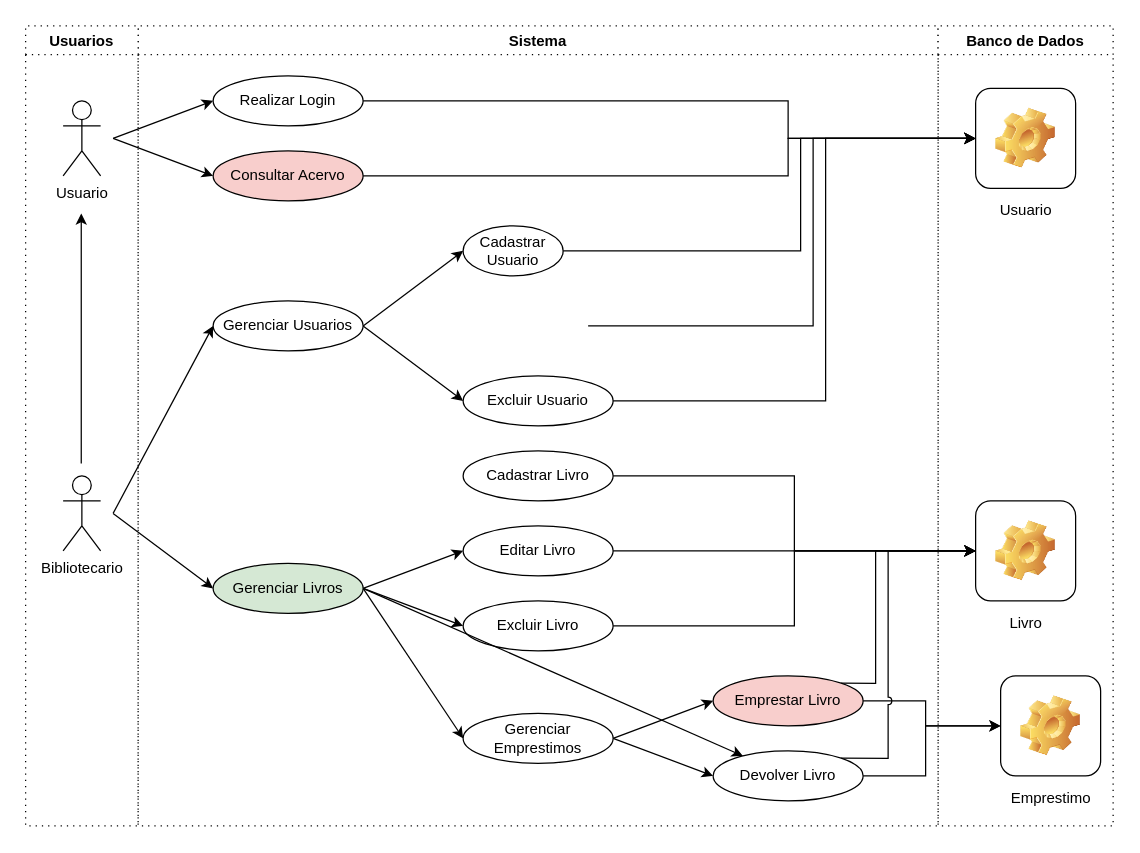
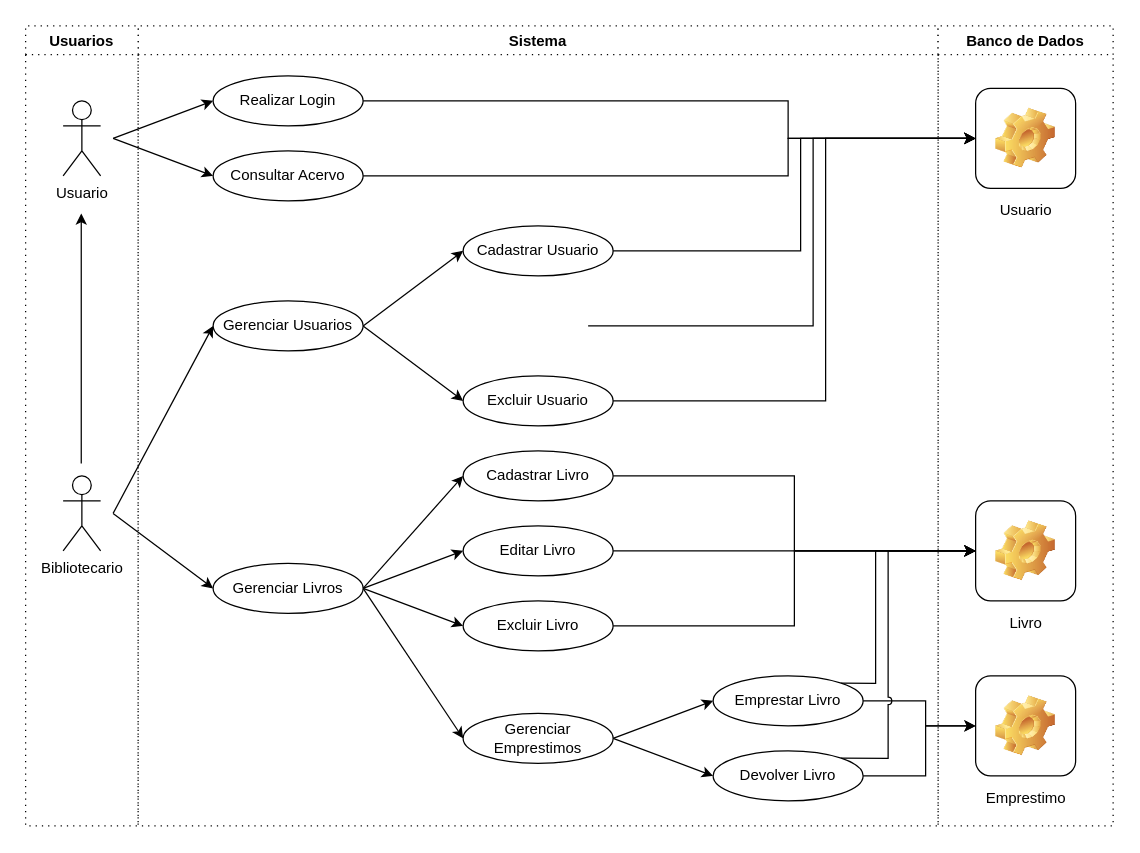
  <mxCell id="0" />
  <mxCell id="1" parent="0" />
  <mxCell id="2" value="Usuario" style="shape=umlActor;verticalLabelPosition=bottom;verticalAlign=top;html=1;" vertex="1" parent="1"><mxGeometry x="50" y="80" width="30" height="60" as="geometry" /></mxCell>
  <mxCell id="3" value="Bibliotecario" style="shape=umlActor;verticalLabelPosition=bottom;verticalAlign=top;html=1;" vertex="1" parent="1"><mxGeometry x="50" y="380" width="30" height="60" as="geometry" /></mxCell>
  <mxCell id="4" style="edgeStyle=orthogonalEdgeStyle;rounded=0;orthogonalLoop=1;jettySize=auto;html=1;exitX=1;exitY=0.5;exitDx=0;exitDy=0;entryX=0;entryY=0.5;entryDx=0;entryDy=0;" edge="1" parent="1" source="5" target="45"><mxGeometry relative="1" as="geometry"><Array as="points"><mxPoint x="630" y="80" /><mxPoint x="630" y="110" /></Array></mxGeometry></mxCell>
  <mxCell id="5" value="Realizar Login" style="ellipse;whiteSpace=wrap;html=1;" vertex="1" parent="1"><mxGeometry x="170" y="60" width="120" height="40" as="geometry" /></mxCell>
  <mxCell id="6" style="edgeStyle=orthogonalEdgeStyle;rounded=0;orthogonalLoop=1;jettySize=auto;html=1;exitX=1;exitY=0.5;exitDx=0;exitDy=0;entryX=0;entryY=0.5;entryDx=0;entryDy=0;" edge="1" parent="1" source="7" target="45"><mxGeometry relative="1" as="geometry"><Array as="points"><mxPoint x="630" y="140" /><mxPoint x="630" y="110" /></Array></mxGeometry></mxCell>
- <mxCell id="7" value="Consultar Acervo" style="ellipse;whiteSpace=wrap;html=1;fillColor=#f8cecc;" vertex="1" parent="1"><mxGeometry x="170" y="120" width="120" height="40" as="geometry" /></mxCell>
+ <mxCell id="7" value="Consultar Acervo" style="ellipse;whiteSpace=wrap;html=1;" vertex="1" parent="1"><mxGeometry x="170" y="120" width="120" height="40" as="geometry" /></mxCell>
  <mxCell id="8" style="edgeStyle=orthogonalEdgeStyle;rounded=0;orthogonalLoop=1;jettySize=auto;html=1;exitX=1;exitY=0.5;exitDx=0;exitDy=0;entryX=0;entryY=0.5;entryDx=0;entryDy=0;" edge="1" parent="1" source="9" target="46"><mxGeometry relative="1" as="geometry" /></mxCell>
  <mxCell id="9" value="Cadastrar Livro" style="ellipse;whiteSpace=wrap;html=1;" vertex="1" parent="1"><mxGeometry x="370" y="360" width="120" height="40" as="geometry" /></mxCell>
  <mxCell id="10" style="edgeStyle=orthogonalEdgeStyle;rounded=0;orthogonalLoop=1;jettySize=auto;html=1;exitX=1;exitY=0.5;exitDx=0;exitDy=0;entryX=0;entryY=0.5;entryDx=0;entryDy=0;" edge="1" parent="1" source="11" target="46"><mxGeometry relative="1" as="geometry"><mxPoint x="780" y="430" as="targetPoint" /></mxGeometry></mxCell>
  <mxCell id="11" value="Editar Livro" style="ellipse;whiteSpace=wrap;html=1;" vertex="1" parent="1"><mxGeometry x="370" y="420" width="120" height="40" as="geometry" /></mxCell>
  <mxCell id="12" style="edgeStyle=orthogonalEdgeStyle;rounded=0;orthogonalLoop=1;jettySize=auto;html=1;exitX=1;exitY=0.5;exitDx=0;exitDy=0;entryX=0;entryY=0.5;entryDx=0;entryDy=0;" edge="1" parent="1" source="13" target="46"><mxGeometry relative="1" as="geometry" /></mxCell>
  <mxCell id="13" value="Excluir Livro" style="ellipse;whiteSpace=wrap;html=1;" vertex="1" parent="1"><mxGeometry x="370" y="480" width="120" height="40" as="geometry" /></mxCell>
  <mxCell id="14" style="edgeStyle=orthogonalEdgeStyle;rounded=0;orthogonalLoop=1;jettySize=auto;html=1;entryX=0;entryY=0.5;entryDx=0;entryDy=0;exitX=1;exitY=0;exitDx=0;exitDy=0;" edge="1" parent="1" source="16" target="46"><mxGeometry relative="1" as="geometry"><mxPoint x="670" y="520" as="sourcePoint" /><Array as="points"><mxPoint x="700" y="546" /><mxPoint x="700" y="440" /></Array></mxGeometry></mxCell>
  <mxCell id="15" style="edgeStyle=orthogonalEdgeStyle;rounded=0;orthogonalLoop=1;jettySize=auto;html=1;exitX=1;exitY=0.5;exitDx=0;exitDy=0;entryX=0;entryY=0.5;entryDx=0;entryDy=0;jumpStyle=arc;flowAnimation=0;shadow=0;" edge="1" parent="1" source="16" target="47"><mxGeometry relative="1" as="geometry"><Array as="points"><mxPoint x="740" y="560" /><mxPoint x="740" y="580" /></Array></mxGeometry></mxCell>
- <mxCell id="16" value="Emprestar Livro" style="ellipse;whiteSpace=wrap;html=1;fillColor=#f8cecc;" vertex="1" parent="1"><mxGeometry x="570" y="540" width="120" height="40" as="geometry" /></mxCell>
+ <mxCell id="16" value="Emprestar Livro" style="ellipse;whiteSpace=wrap;html=1;" vertex="1" parent="1"><mxGeometry x="570" y="540" width="120" height="40" as="geometry" /></mxCell>
  <mxCell id="17" style="edgeStyle=orthogonalEdgeStyle;rounded=0;orthogonalLoop=1;jettySize=auto;html=1;entryX=0;entryY=0.5;entryDx=0;entryDy=0;exitX=1;exitY=0;exitDx=0;exitDy=0;flowAnimation=0;shadow=0;jumpStyle=arc;" edge="1" parent="1" source="19" target="46"><mxGeometry relative="1" as="geometry"><mxPoint x="690" y="590" as="sourcePoint" /><Array as="points"><mxPoint x="710" y="606" /><mxPoint x="710" y="440" /></Array></mxGeometry></mxCell>
  <mxCell id="18" value="" style="edgeStyle=orthogonalEdgeStyle;rounded=0;orthogonalLoop=1;jettySize=auto;html=1;" edge="1" parent="1" source="19" target="47"><mxGeometry relative="1" as="geometry"><Array as="points"><mxPoint x="740" y="620" /><mxPoint x="740" y="580" /></Array></mxGeometry></mxCell>
  <mxCell id="19" value="Devolver Livro" style="ellipse;whiteSpace=wrap;html=1;" vertex="1" parent="1"><mxGeometry x="570" y="600" width="120" height="40" as="geometry" /></mxCell>
  <mxCell id="20" style="edgeStyle=orthogonalEdgeStyle;rounded=0;orthogonalLoop=1;jettySize=auto;html=1;exitX=1;exitY=0.5;exitDx=0;exitDy=0;entryX=0;entryY=0.5;entryDx=0;entryDy=0;" edge="1" parent="1" source="21" target="45"><mxGeometry relative="1" as="geometry"><Array as="points"><mxPoint x="640" y="200" /><mxPoint x="640" y="110" /></Array></mxGeometry></mxCell>
- <mxCell id="21" value="Cadastrar Usuario" style="ellipse;whiteSpace=wrap;html=1;" vertex="1" parent="1"><mxGeometry x="370" y="180" width="80" height="40" as="geometry" /></mxCell>
+ <mxCell id="21" value="Cadastrar Usuario" style="ellipse;whiteSpace=wrap;html=1;" vertex="1" parent="1"><mxGeometry x="370" y="180" width="120" height="40" as="geometry" /></mxCell>
  <mxCell id="22" style="edgeStyle=orthogonalEdgeStyle;rounded=0;orthogonalLoop=1;jettySize=auto;html=1;exitX=1;exitY=0.5;exitDx=0;exitDy=0;entryX=0;entryY=0.5;entryDx=0;entryDy=0;" edge="1" parent="1" source="23" target="45"><mxGeometry relative="1" as="geometry"><mxPoint x="740" y="110" as="targetPoint" /><Array as="points"><mxPoint x="660" y="320" /><mxPoint x="660" y="110" /></Array></mxGeometry></mxCell>
  <mxCell id="23" value="Excluir Usuario" style="ellipse;whiteSpace=wrap;html=1;" vertex="1" parent="1"><mxGeometry x="370" y="300" width="120" height="40" as="geometry" /></mxCell>
  <mxCell id="24" style="rounded=0;orthogonalLoop=1;jettySize=auto;html=1;exitX=1;exitY=0.5;exitDx=0;exitDy=0;entryX=0;entryY=0.5;entryDx=0;entryDy=0;" edge="1" parent="1" source="26" target="21"><mxGeometry relative="1" as="geometry" /></mxCell>
  <mxCell id="25" style="rounded=0;orthogonalLoop=1;jettySize=auto;html=1;exitX=1;exitY=0.5;exitDx=0;exitDy=0;entryX=0;entryY=0.5;entryDx=0;entryDy=0;" edge="1" parent="1" source="26" target="23"><mxGeometry relative="1" as="geometry" /></mxCell>
  <mxCell id="26" value="Gerenciar Usuarios" style="ellipse;whiteSpace=wrap;html=1;" vertex="1" parent="1"><mxGeometry x="170" y="240" width="120" height="40" as="geometry" /></mxCell>
- <mxCell id="27" style="rounded=0;orthogonalLoop=1;jettySize=auto;html=1;exitX=1;exitY=0.5;exitDx=0;exitDy=0;" edge="1" parent="1" source="31" target="19"><mxGeometry relative="1" as="geometry" /></mxCell>
+ <mxCell id="27" style="rounded=0;orthogonalLoop=1;jettySize=auto;html=1;exitX=1;exitY=0.5;exitDx=0;exitDy=0;entryX=0;entryY=0.5;entryDx=0;entryDy=0;" edge="1" parent="1" source="31" target="9"><mxGeometry relative="1" as="geometry" /></mxCell>
  <mxCell id="28" style="rounded=0;orthogonalLoop=1;jettySize=auto;html=1;exitX=1;exitY=0.5;exitDx=0;exitDy=0;entryX=0;entryY=0.5;entryDx=0;entryDy=0;" edge="1" parent="1" source="31" target="11"><mxGeometry relative="1" as="geometry" /></mxCell>
  <mxCell id="29" style="rounded=0;orthogonalLoop=1;jettySize=auto;html=1;exitX=1;exitY=0.5;exitDx=0;exitDy=0;entryX=0;entryY=0.5;entryDx=0;entryDy=0;" edge="1" parent="1" source="31" target="13"><mxGeometry relative="1" as="geometry" /></mxCell>
  <mxCell id="30" style="rounded=0;orthogonalLoop=1;jettySize=auto;html=1;exitX=1;exitY=0.5;exitDx=0;exitDy=0;entryX=0;entryY=0.5;entryDx=0;entryDy=0;" edge="1" parent="1" source="31" target="34"><mxGeometry relative="1" as="geometry" /></mxCell>
- <mxCell id="31" value="Gerenciar Livros" style="ellipse;whiteSpace=wrap;html=1;fillColor=#d5e8d4;" vertex="1" parent="1"><mxGeometry x="170" y="450" width="120" height="40" as="geometry" /></mxCell>
+ <mxCell id="31" value="Gerenciar Livros" style="ellipse;whiteSpace=wrap;html=1;" vertex="1" parent="1"><mxGeometry x="170" y="450" width="120" height="40" as="geometry" /></mxCell>
  <mxCell id="32" style="rounded=0;orthogonalLoop=1;jettySize=auto;html=1;exitX=1;exitY=0.5;exitDx=0;exitDy=0;entryX=0;entryY=0.5;entryDx=0;entryDy=0;" edge="1" parent="1" source="34" target="16"><mxGeometry relative="1" as="geometry" /></mxCell>
  <mxCell id="33" style="rounded=0;orthogonalLoop=1;jettySize=auto;html=1;exitX=1;exitY=0.5;exitDx=0;exitDy=0;entryX=0;entryY=0.5;entryDx=0;entryDy=0;" edge="1" parent="1" source="34" target="19"><mxGeometry relative="1" as="geometry" /></mxCell>
  <mxCell id="34" value="Gerenciar Emprestimos" style="ellipse;whiteSpace=wrap;html=1;" vertex="1" parent="1"><mxGeometry x="370" y="570" width="120" height="40" as="geometry" /></mxCell>
  <mxCell id="35" style="rounded=0;orthogonalLoop=1;jettySize=auto;html=1;exitX=1;exitY=0.5;exitDx=0;exitDy=0;entryX=0;entryY=0.5;entryDx=0;entryDy=0;" edge="1" parent="1"><mxGeometry relative="1" as="geometry"><mxPoint x="90" y="110" as="sourcePoint" /><mxPoint x="170" y="80" as="targetPoint" /></mxGeometry></mxCell>
  <mxCell id="36" style="rounded=0;orthogonalLoop=1;jettySize=auto;html=1;exitX=1;exitY=0.5;exitDx=0;exitDy=0;entryX=0;entryY=0.5;entryDx=0;entryDy=0;" edge="1" parent="1"><mxGeometry relative="1" as="geometry"><mxPoint x="90" y="110" as="sourcePoint" /><mxPoint x="170" y="140" as="targetPoint" /></mxGeometry></mxCell>
  <mxCell id="37" style="rounded=0;orthogonalLoop=1;jettySize=auto;html=1;entryX=0;entryY=0.5;entryDx=0;entryDy=0;" edge="1" parent="1" target="31"><mxGeometry relative="1" as="geometry"><mxPoint x="90" y="410" as="sourcePoint" /><mxPoint x="180" y="530" as="targetPoint" /></mxGeometry></mxCell>
  <mxCell id="38" style="rounded=0;orthogonalLoop=1;jettySize=auto;html=1;entryX=0;entryY=0.5;entryDx=0;entryDy=0;" edge="1" parent="1" target="26"><mxGeometry relative="1" as="geometry"><mxPoint x="90" y="410" as="sourcePoint" /><mxPoint x="180" y="300" as="targetPoint" /></mxGeometry></mxCell>
  <mxCell id="39" style="rounded=0;orthogonalLoop=1;jettySize=auto;html=1;" edge="1" parent="1"><mxGeometry relative="1" as="geometry"><mxPoint x="64.5" y="370" as="sourcePoint" /><mxPoint x="64.5" y="170" as="targetPoint" /></mxGeometry></mxCell>
  <mxCell id="40" value="" style="group" vertex="1" connectable="0" parent="1"><mxGeometry x="110" width="780" height="640" as="geometry" y="20" /></mxCell>
  <mxCell id="41" value="Sistema" style="swimlane;dashed=1;dashPattern=1 4;" vertex="1" parent="40"><mxGeometry width="640" height="640" as="geometry" /></mxCell>
  <mxCell id="42" value="Usuarios" style="swimlane;strokeColor=default;dashed=1;dashPattern=1 4;" vertex="1" parent="41"><mxGeometry x="-90" width="90" height="640" as="geometry" /></mxCell>
  <mxCell id="43" style="edgeStyle=orthogonalEdgeStyle;rounded=0;orthogonalLoop=1;jettySize=auto;html=1;exitX=1;exitY=0.5;exitDx=0;exitDy=0;entryX=0;entryY=0.5;entryDx=0;entryDy=0;" edge="1" parent="41" target="45"><mxGeometry relative="1" as="geometry"><mxPoint x="360" y="240" as="sourcePoint" /><mxPoint x="610" y="90" as="targetPoint" /><Array as="points"><mxPoint x="540" y="240" /><mxPoint x="540" y="90" /></Array></mxGeometry></mxCell>
  <mxCell id="44" value="Banco de Dados" style="swimlane;strokeColor=default;dashed=1;dashPattern=1 4;" vertex="1" parent="40"><mxGeometry x="640" width="140" height="640" as="geometry" /></mxCell>
  <mxCell id="45" value="Usuario" style="icon;html=1;image=img/clipart/Gear_128x128.png" vertex="1" parent="44"><mxGeometry x="30" y="50" width="80" height="80" as="geometry" /></mxCell>
  <mxCell id="46" value="Livro" style="icon;html=1;image=img/clipart/Gear_128x128.png" vertex="1" parent="44"><mxGeometry x="30" y="380" width="80" height="80" as="geometry" /></mxCell>
- <mxCell id="47" value="Emprestimo" style="icon;html=1;image=img/clipart/Gear_128x128.png" vertex="1" parent="44"><mxGeometry x="50" y="520" width="80" height="80" as="geometry" /></mxCell>
+ <mxCell id="47" value="Emprestimo" style="icon;html=1;image=img/clipart/Gear_128x128.png" vertex="1" parent="44"><mxGeometry x="30" y="520" width="80" height="80" as="geometry" /></mxCell>
